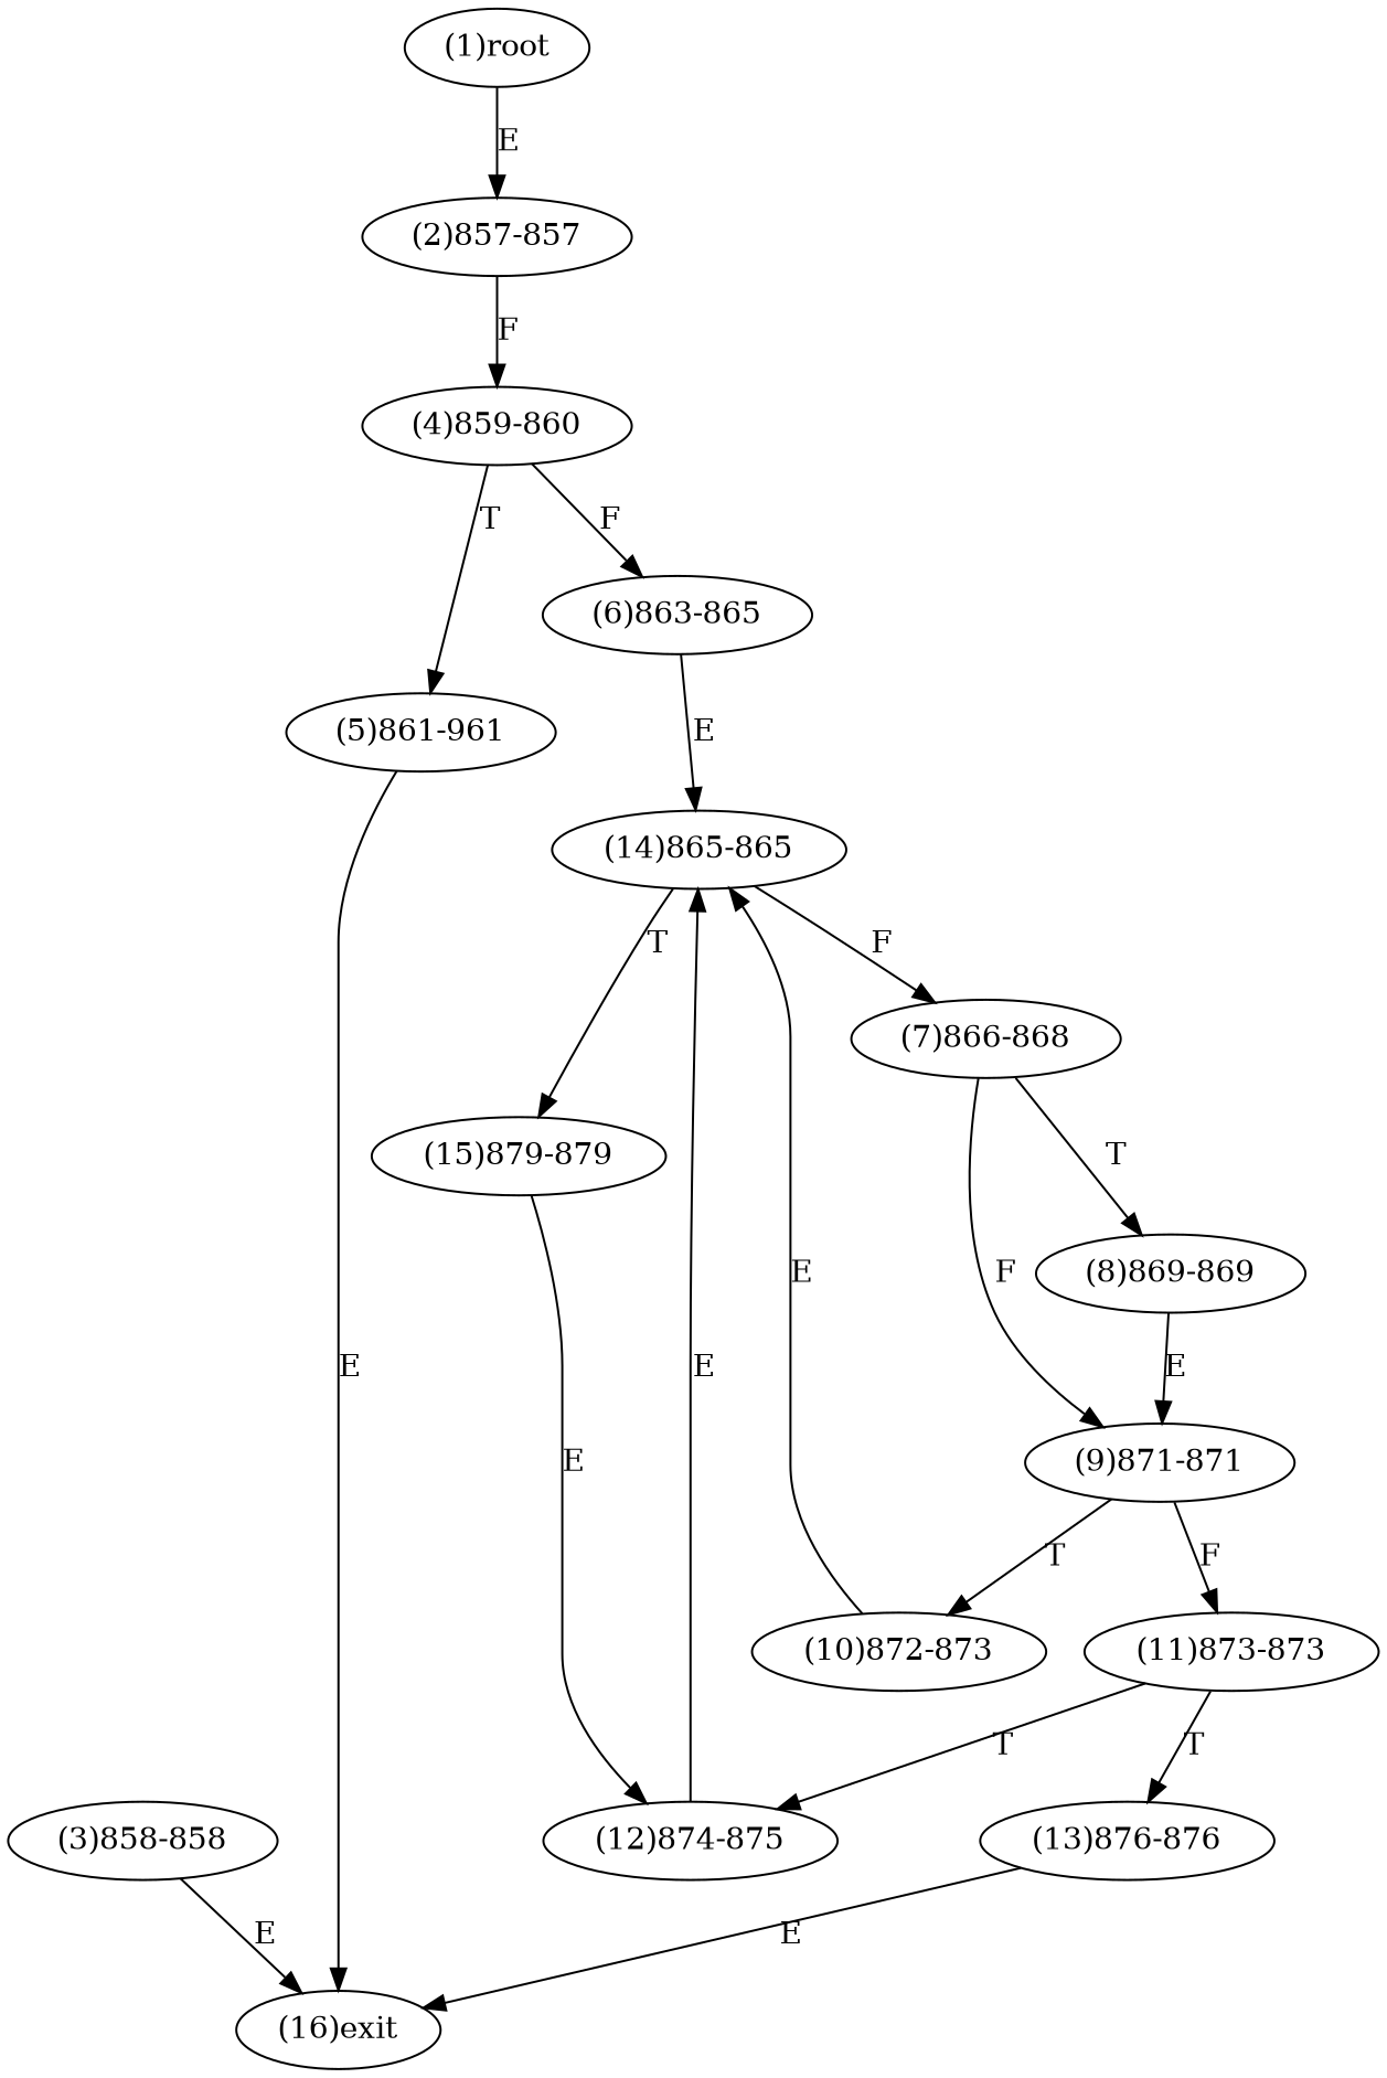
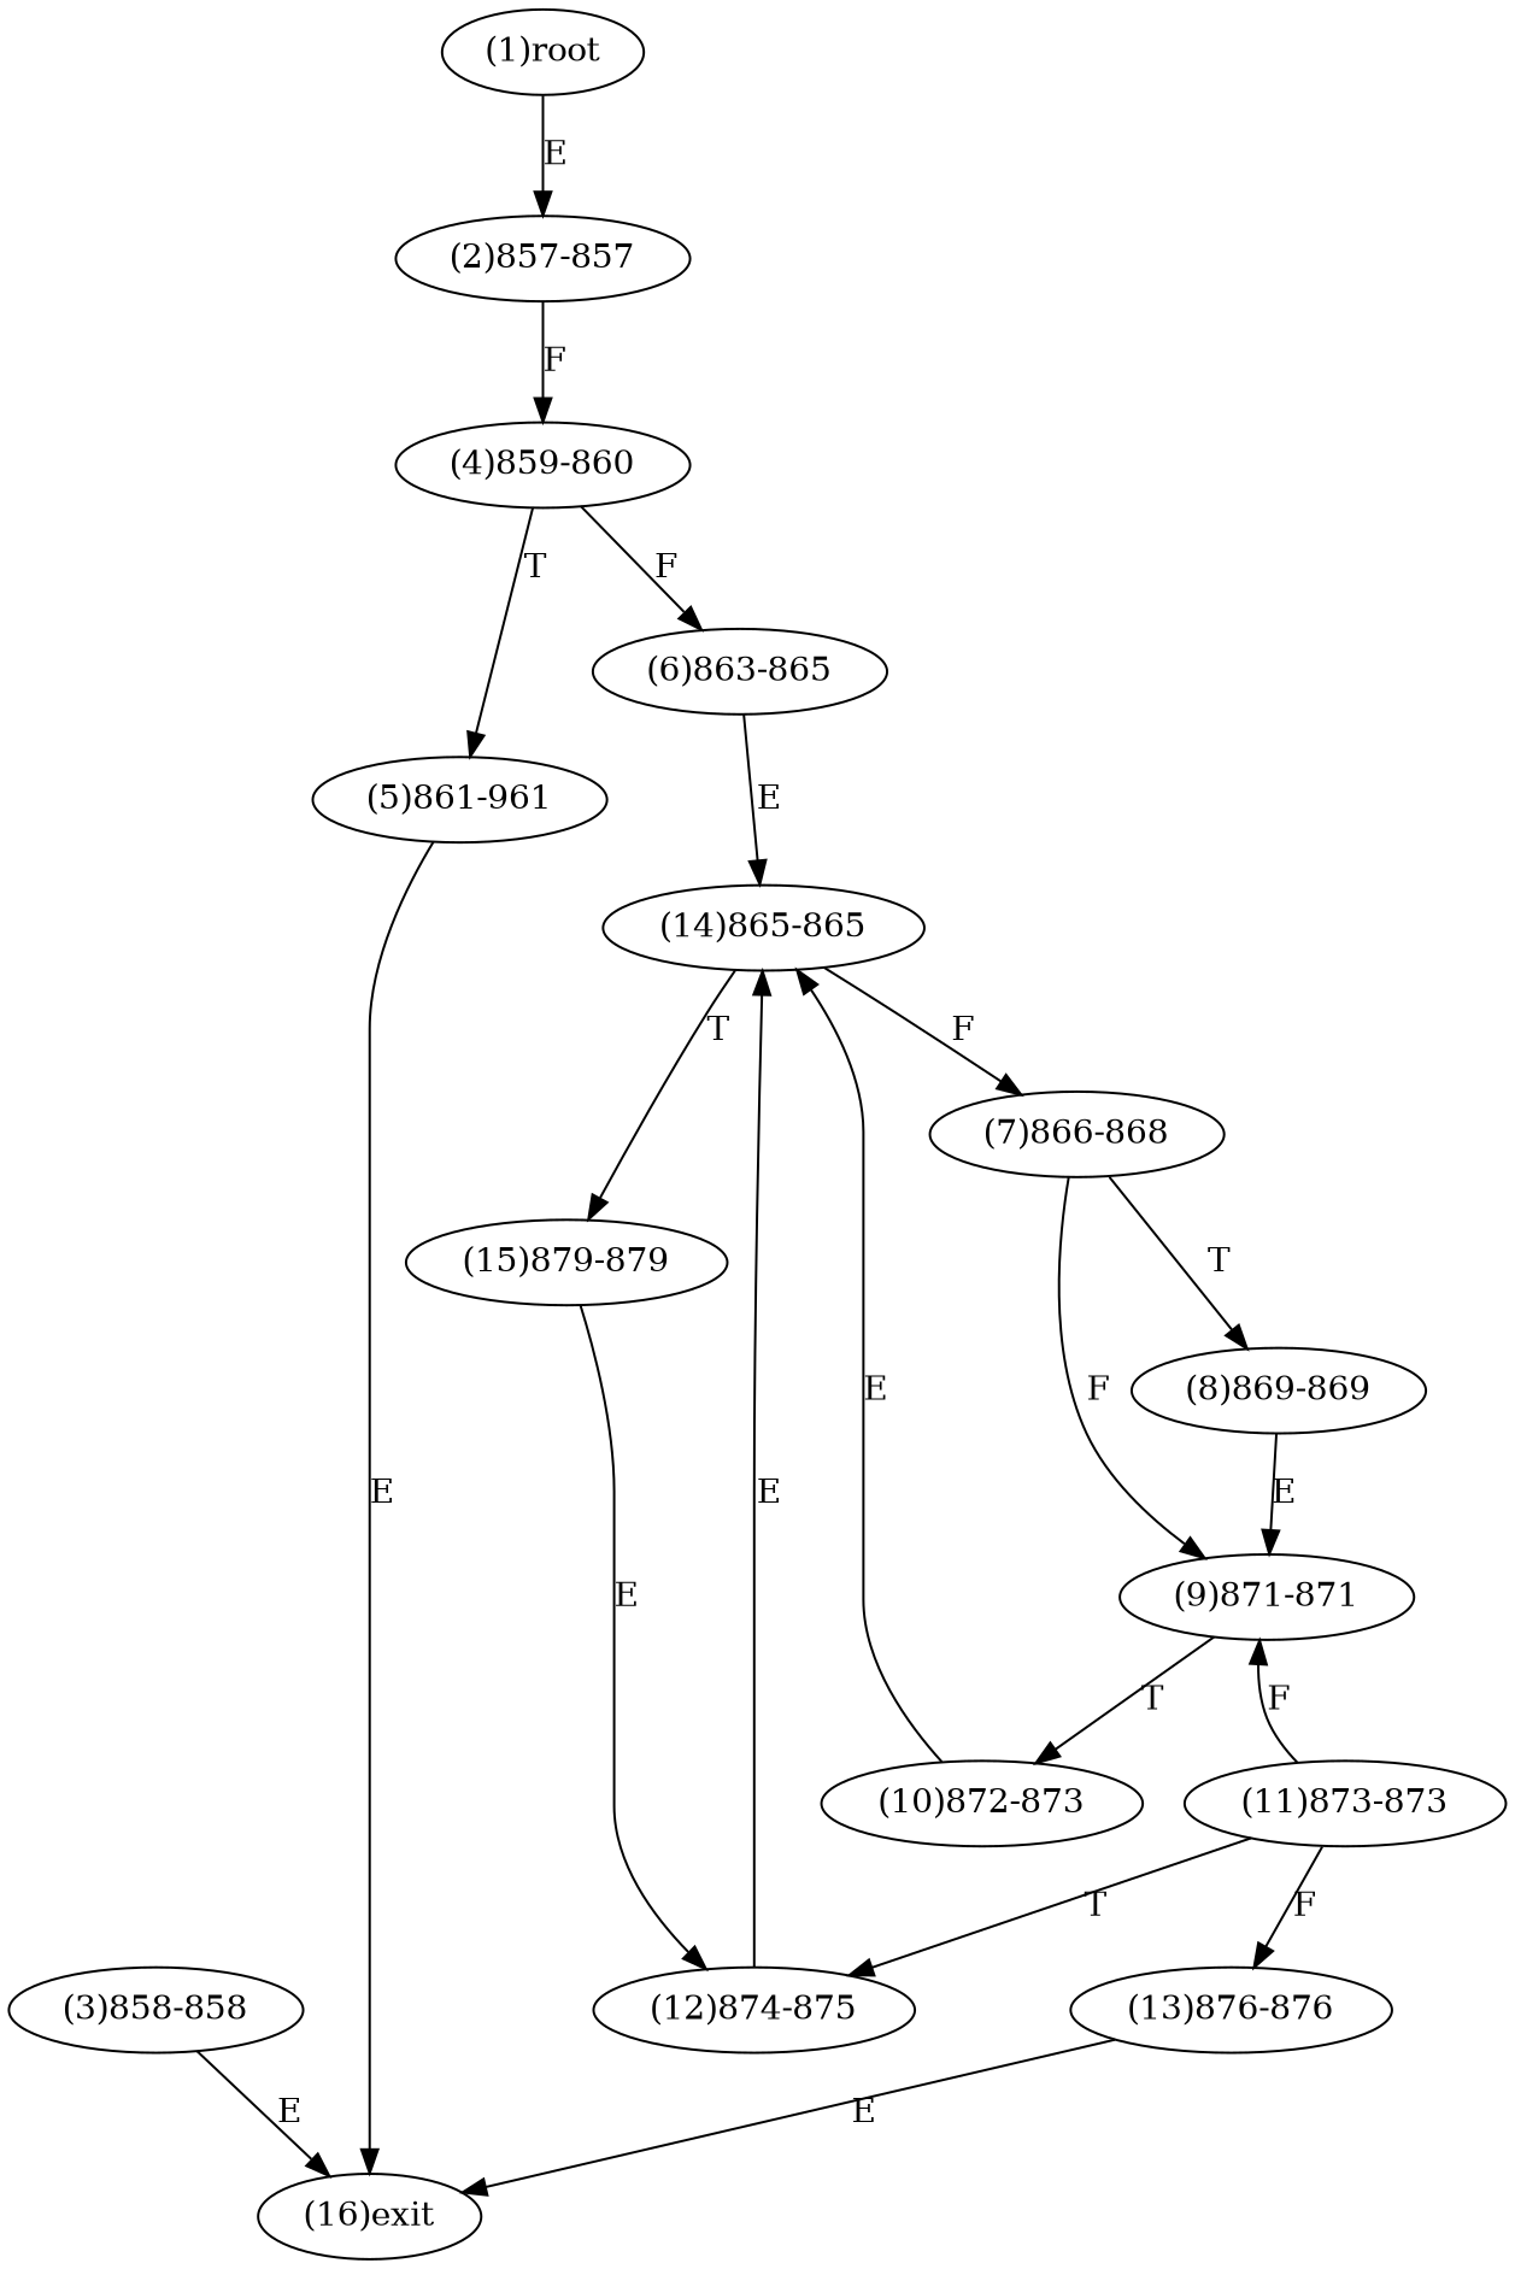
  digraph {
    n1 [label="(1)root"]
    n2 [label="(2)857-857"]
    n3 [label="(4)859-860"]
    n4 [label="(3)858-858"]
    n5 [label="(16)exit"]
    n6 [label="(5)861-961"]
    n7 [label="(6)863-865"]
    n8 [label="(14)865-865"]
    n9 [label="(7)866-868"]
    n10 [label="(15)879-879"]
    n11 [label="(8)869-869"]
    n12 [label="(9)871-871"]
    n13 [label="(10)872-873"]
    n14 [label="(11)873-873"]
    n15 [label="(12)874-875"]
    n16 [label="(13)876-876"]
    n1 -> n2 [label=E]
    n2 -> n3 [label=F]
    n3 -> n6 [label=T]
    n3 -> n7 [label=F]
    n4 -> n5 [label=E]
    n6 -> n5 [label=E]
    n7 -> n8 [label=E]
    n8 -> n9 [label=F]
    n8 -> n10 [label=T]
    n9 -> n11 [label=T]
    n9 -> n12 [label=F]
    n10 -> n15 [label=E]
    n11 -> n12 [label=E]
    n12 -> n13 [label=T]
-   n12 -> n14 [label=F]
+   n14 -> n12 [label=F]
    n13 -> n8 [label=E]
    n14 -> n15 [label=T]
-   n14 -> n16 [label=T]
+   n14 -> n16 [label=F]
    n15 -> n8 [label=E]
    n16 -> n5 [label=E]
  }
